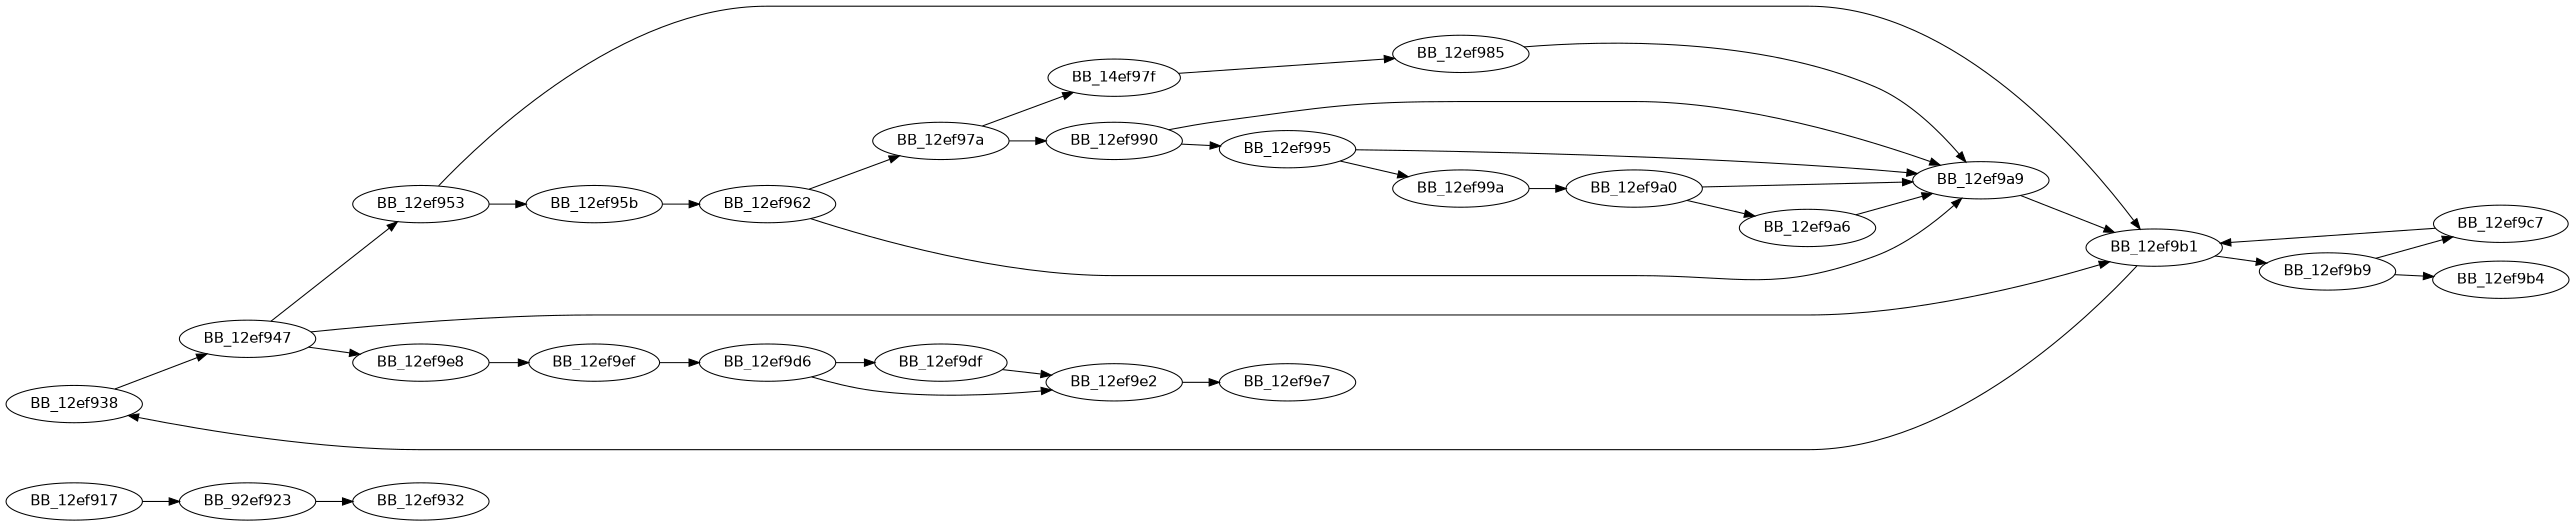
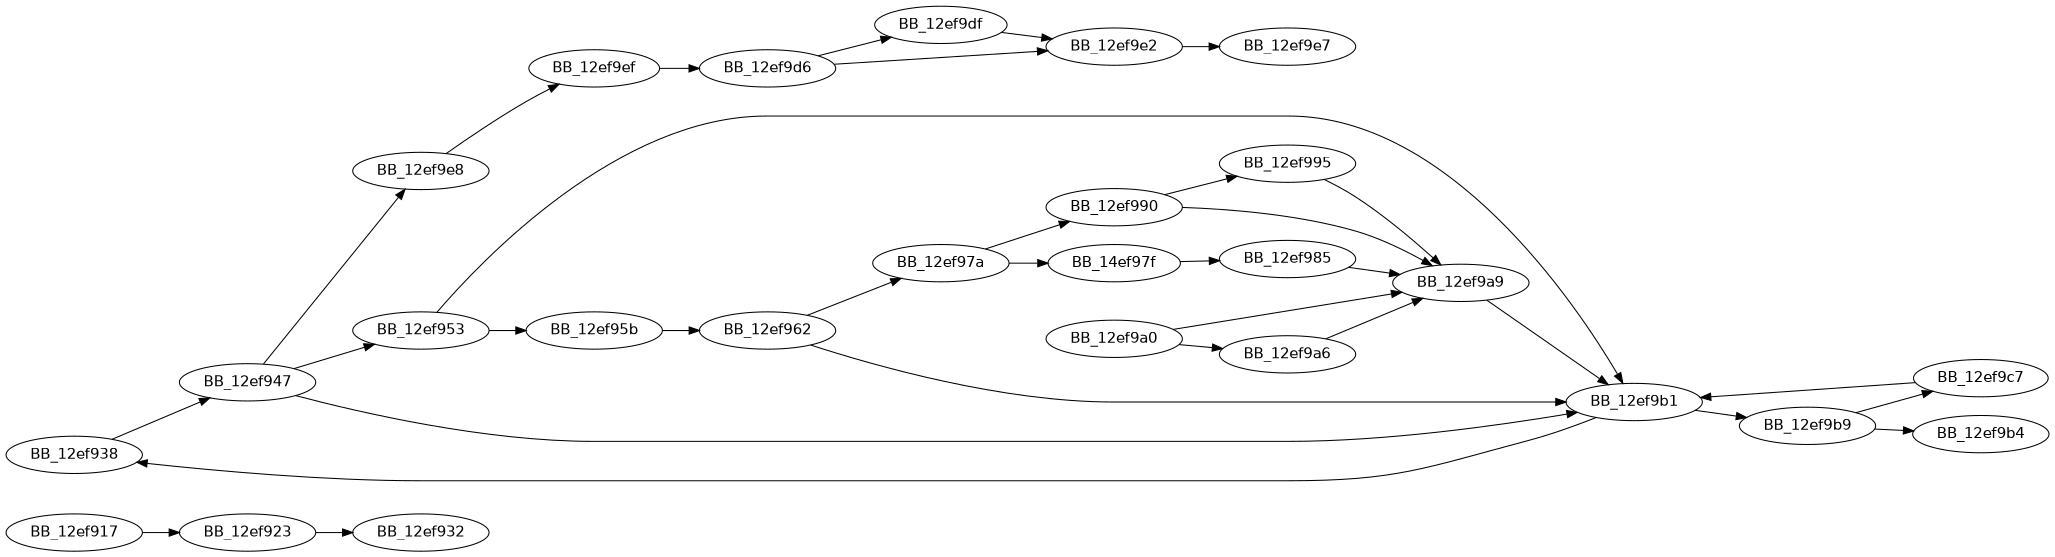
  digraph {
    fontname="DejaVu Sans"
    rankdir=LR
    node [fontname="DejaVu Sans"]
    edge [fontname="DejaVu Sans"]
    BB_12ef917
-   BB_12ef923 [label=BB_92ef923]
+   BB_12ef923
    BB_12ef932
    BB_12ef938
    BB_12ef947
    BB_12ef953
    BB_12ef9b1
    BB_12ef9e8
    BB_12ef95b
    BB_12ef9b9
    BB_12ef9d6
    BB_12ef9df
    BB_12ef9e2
    BB_12ef962
    BB_12ef9c7
    BB_12ef9b4
    BB_12ef97a
    BB_12ef9a9
    n19 [label=BB_14ef97f]
    BB_12ef990
    BB_12ef985
    BB_12ef995
-   BB_12ef99a
    BB_12ef9a0
    BB_12ef9a6
    BB_12ef9e7
    BB_12ef9ef
    BB_12ef917 -> BB_12ef923
    BB_12ef923 -> BB_12ef932
    BB_12ef938 -> BB_12ef947
    BB_12ef947 -> BB_12ef953
    BB_12ef947 -> BB_12ef9b1
    BB_12ef947 -> BB_12ef9e8
    BB_12ef953 -> BB_12ef9b1
    BB_12ef953 -> BB_12ef95b
    BB_12ef9b1 -> BB_12ef938
    BB_12ef9b1 -> BB_12ef9b9
    BB_12ef9e8 -> BB_12ef9ef
    BB_12ef95b -> BB_12ef962
    BB_12ef9b9 -> BB_12ef9c7
    BB_12ef9b9 -> BB_12ef9b4
    BB_12ef9d6 -> BB_12ef9df
    BB_12ef9d6 -> BB_12ef9e2
    BB_12ef9df -> BB_12ef9e2
    BB_12ef9e2 -> BB_12ef9e7
    BB_12ef962 -> BB_12ef97a
-   BB_12ef962 -> BB_12ef9a9
+   BB_12ef962 -> BB_12ef9b1
    BB_12ef9c7 -> BB_12ef9b1
    BB_12ef97a -> n19
    BB_12ef97a -> BB_12ef990
    BB_12ef9a9 -> BB_12ef9b1
    n19 -> BB_12ef985
    BB_12ef990 -> BB_12ef9a9
    BB_12ef990 -> BB_12ef995
    BB_12ef985 -> BB_12ef9a9
    BB_12ef995 -> BB_12ef9a9
-   BB_12ef995 -> BB_12ef99a
-   BB_12ef99a -> BB_12ef9a0
    BB_12ef9a0 -> BB_12ef9a9
    BB_12ef9a0 -> BB_12ef9a6
    BB_12ef9a6 -> BB_12ef9a9
    BB_12ef9ef -> BB_12ef9d6
  }
